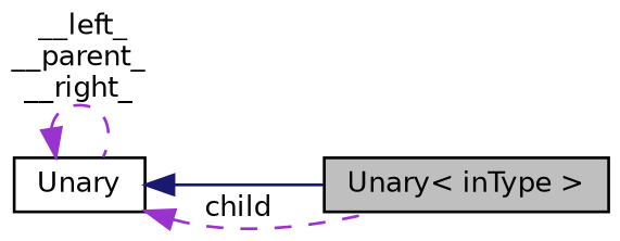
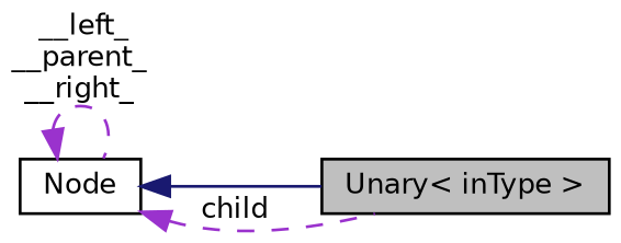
  digraph {
    rankdir=LR
    node [color=black fontname=Helvetica fontsize=10 shape=record style=filled]
    edge [color=darkorchid3 dir=back fontname=Helvetica fontsize=10 labelfontname=Helvetica labelfontsize=10 style=dashed]
    n1 [fillcolor=grey75 fontcolor=black height=0.2 label="Unary\< inType \>" width=0.4]
-   n2 [fillcolor=white height=0.2 label=Unary width=0.4]
+   n2 [fillcolor=white height=0.2 label="Node" width=0.4]
    n2 -> n1 [color=midnightblue style=solid]
    n2 -> n1 [label=" child"]
    n2 -> n2 [label=" __left_\n__parent_\n__right_"]
  }
